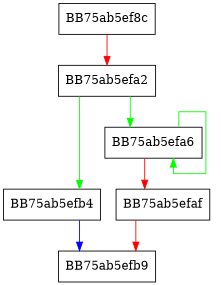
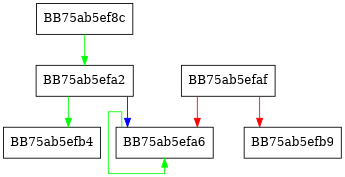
  digraph {
    splines=ortho
    node [shape=box]
    edge [color=red]
    BB75ab5ef8c
    BB75ab5efa2
    BB75ab5efb4
    BB75ab5efb9
    BB75ab5efa6
    BB75ab5efaf
-   BB75ab5ef8c -> BB75ab5efa2
+   BB75ab5ef8c -> BB75ab5efa2 [color=green]
    BB75ab5efa2 -> BB75ab5efb4 [color=green]
-   BB75ab5efa2 -> BB75ab5efa6 [color=green]
-   BB75ab5efb4 -> BB75ab5efb9 [color=blue]
+   BB75ab5efa2 -> BB75ab5efa6 [color=blue]
    BB75ab5efa6 -> BB75ab5efa6 [color=green]
-   BB75ab5efa6 -> BB75ab5efaf
+   BB75ab5efaf -> BB75ab5efa6
    BB75ab5efaf -> BB75ab5efb9
  }
